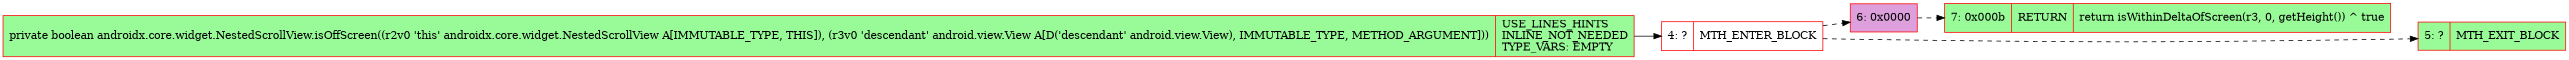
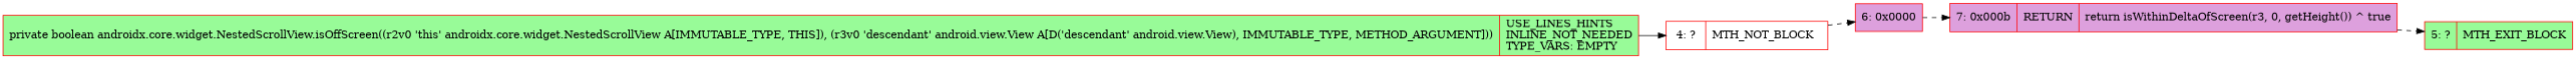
  digraph {
    rankdir=LR
    node [color=red fillcolor=plum shape=record style=filled]
    edge [style=dashed]
-   n1 [fillcolor=white label="{4\:\ ?|MTH_ENTER_BLOCK\l}"]
+   n1 [fillcolor=white label="{4\:\ ?|MTH_NOT_BLOCK\l}"]
    n2 [label="{6\:\ 0x0000}"]
-   n3 [fillcolor=palegreen label="{7\:\ 0x000b|RETURN\l|return isWithinDeltaOfScreen(r3, 0, getHeight()) ^ true\l}"]
+   n3 [label="{7\:\ 0x000b|RETURN\l|return isWithinDeltaOfScreen(r3, 0, getHeight()) ^ true\l}"]
    n4 [fillcolor=palegreen label="{5\:\ ?|MTH_EXIT_BLOCK\l}"]
    n5 [fillcolor=palegreen label="{private boolean androidx.core.widget.NestedScrollView.isOffScreen((r2v0 'this' androidx.core.widget.NestedScrollView A[IMMUTABLE_TYPE, THIS]), (r3v0 'descendant' android.view.View A[D('descendant' android.view.View), IMMUTABLE_TYPE, METHOD_ARGUMENT]))  | USE_LINES_HINTS\lINLINE_NOT_NEEDED\lTYPE_VARS: EMPTY\l}"]
    n1 -> n2
    n2 -> n3
-   n1 -> n4
+   n3 -> n4
    n5 -> n1 [style=solid]
  }
